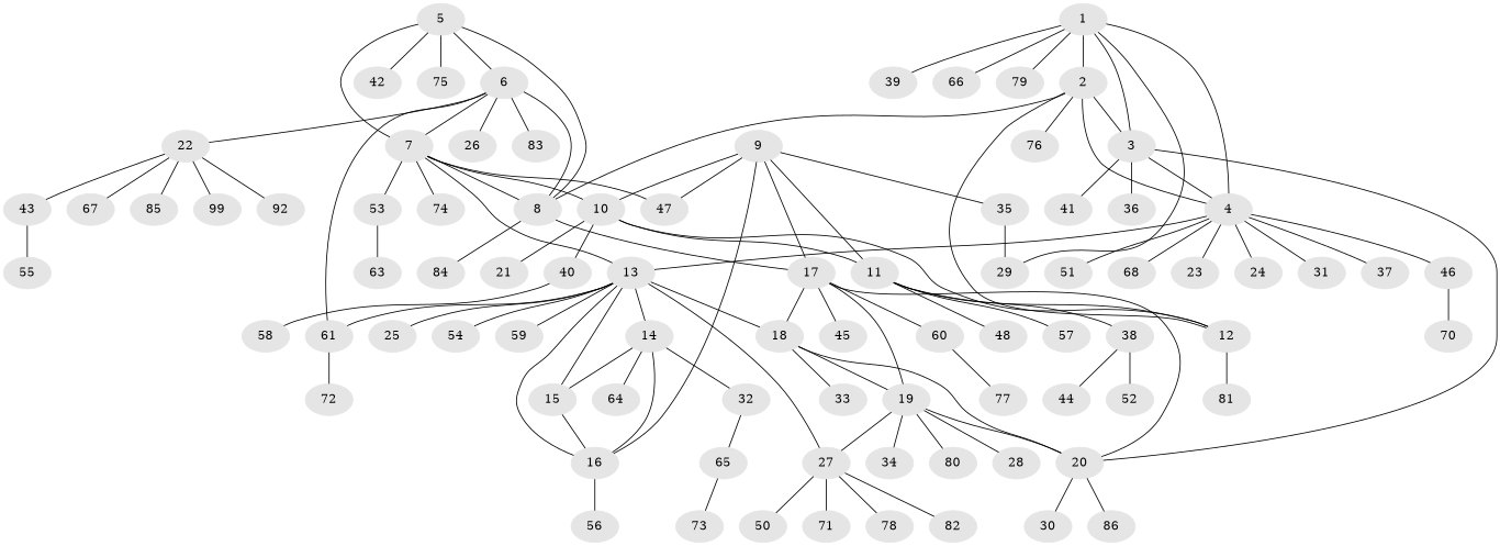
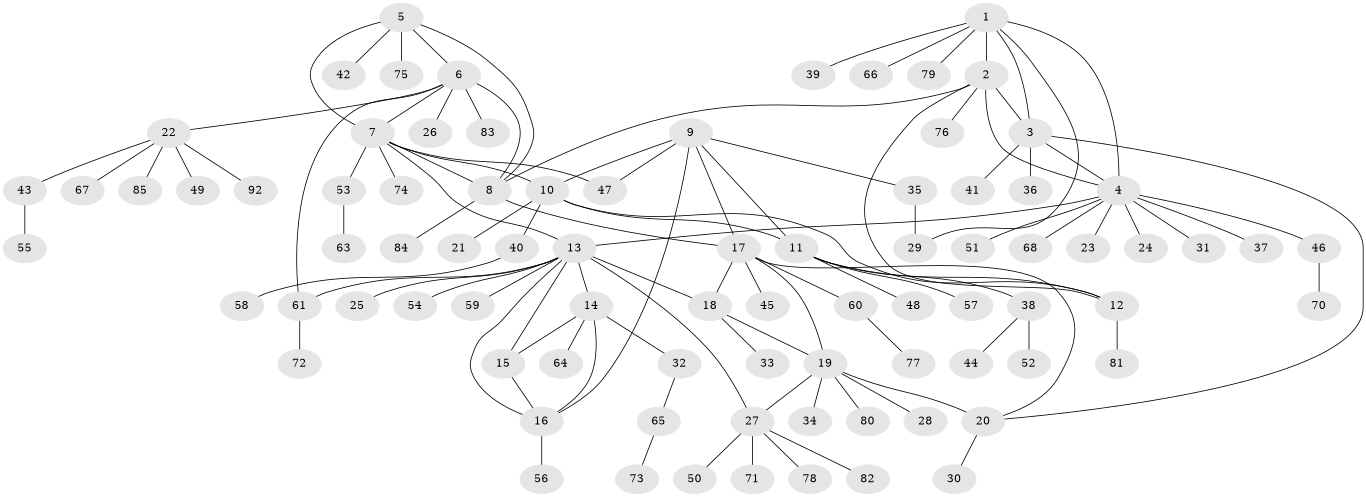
  graph {
    node [color=gray90 style=filled]
    1
    2
    3
    4
    29
    39
    66
    79
    8
    12
    76
    20
    36
    41
    13
    23
    24
    31
    37
    46
    51
    68
    17
    84
    81
    30
-   86
    61
    16
    14
    15
    18
    25
    27
    54
    59
    70
    5
    6
    7
    42
    75
    22
    26
    83
    10
    47
    53
    74
    43
-   49 [label=99]
+   49
    n52 [label=92]
    67
    85
    72
    11
    21
    40
    63
    19
    45
    60
    9
    35
    38
    48
    57
    56
    58
    44
    52
    32
    64
    33
    50
    71
    78
    82
    65
    28
    34
    80
    77
    55
    73
    1 -- 2
    1 -- 3
    1 -- 4
    1 -- 29
    1 -- 39
    1 -- 66
    1 -- 79
    2 -- 3
    2 -- 4
    2 -- 8
    2 -- 12
    2 -- 76
    3 -- 4
    3 -- 20
    3 -- 36
    3 -- 41
    4 -- 13
    4 -- 23
    4 -- 24
    4 -- 31
    4 -- 37
    4 -- 46
    4 -- 51
    4 -- 68
    8 -- 17
    8 -- 84
    12 -- 81
    20 -- 30
-   20 -- 86
    13 -- 61
    13 -- 16
    13 -- 14
    13 -- 15
    13 -- 18
    13 -- 25
    13 -- 27
    13 -- 54
    13 -- 59
    46 -- 70
    17 -- 20
    17 -- 18
    17 -- 19
    17 -- 45
    17 -- 60
    61 -- 72
    16 -- 56
    14 -- 16
    14 -- 15
    14 -- 32
    14 -- 64
    15 -- 16
-   18 -- 20
    18 -- 19
    18 -- 33
    27 -- 50
    27 -- 71
    27 -- 78
    27 -- 82
    5 -- 8
    5 -- 6
    5 -- 7
    5 -- 42
    5 -- 75
    6 -- 8
    6 -- 61
    6 -- 7
    6 -- 22
    6 -- 26
    6 -- 83
    7 -- 8
    7 -- 13
    7 -- 10
    7 -- 47
    7 -- 53
    7 -- 74
    22 -- 43
    22 -- 49
    22 -- n52
    22 -- 67
    22 -- 85
    10 -- 12
    10 -- 11
    10 -- 21
    10 -- 40
    53 -- 63
    43 -- 55
    11 -- 12
    11 -- 38
    11 -- 48
    11 -- 57
    40 -- 58
    19 -- 20
    19 -- 27
    19 -- 28
    19 -- 34
    19 -- 80
    60 -- 77
    9 -- 17
    9 -- 16
    9 -- 10
    9 -- 47
    9 -- 11
    9 -- 35
    35 -- 29
    38 -- 44
    38 -- 52
    32 -- 65
    65 -- 73
  }
